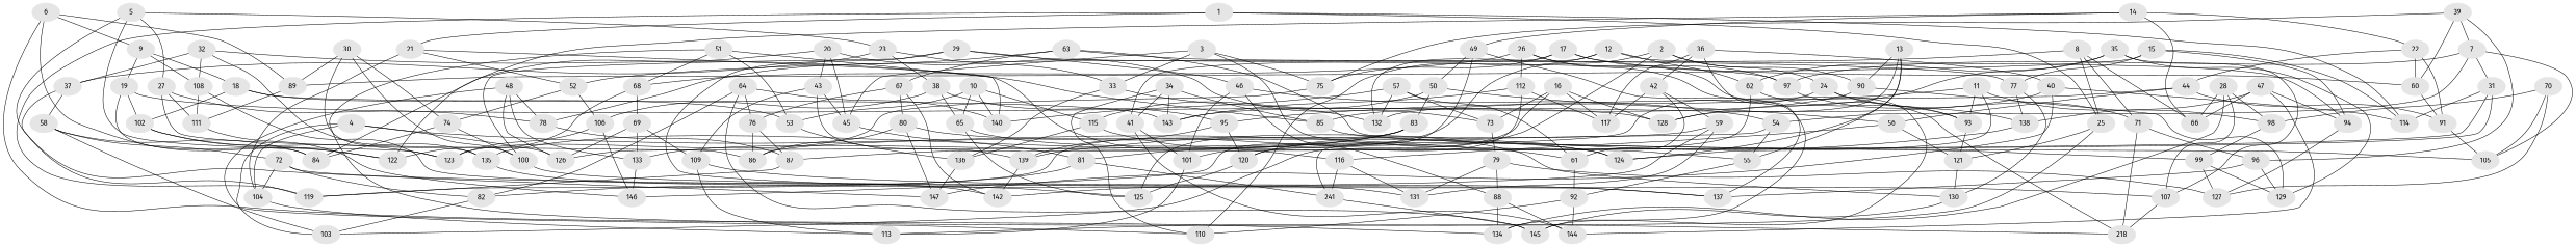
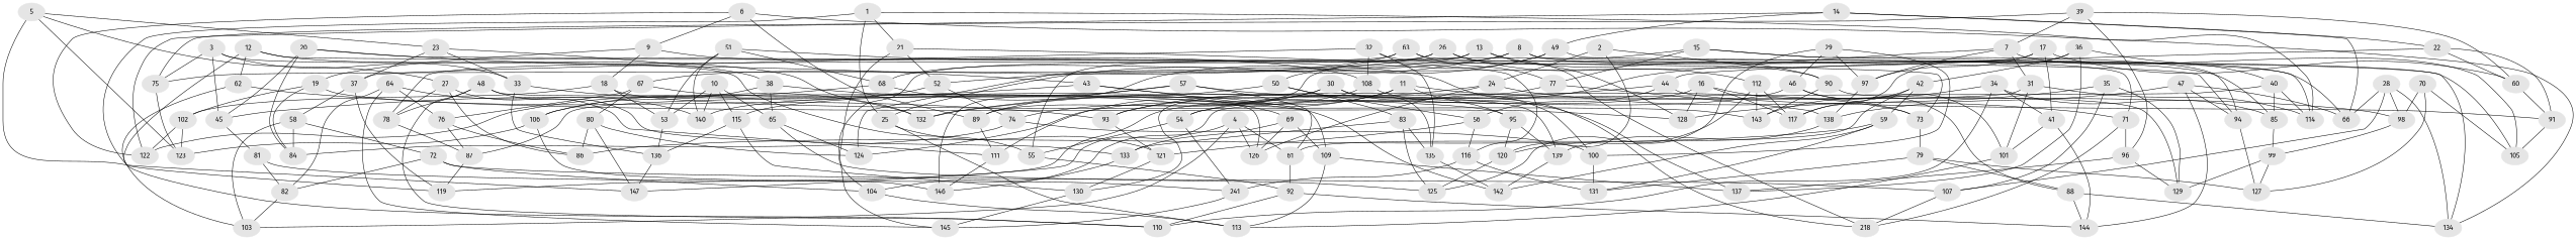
  graph {
    fontname="Fira Sans"
    node [color=gray90 fontname="Fira Sans" style=filled]
    edge [fontname="Fira Sans"]
    1
    21
    25
    114
    119
    104
    52
    116
    113
    121
    2
    24
    81
    90
    120
    126
    71
    93
    n19 [label=241]
    82
    143
    129
    125
    3
    33
    45
    55
    75
    132
    136
    92
    123
    4
    61
    103
    5
    23
    27
    147
    37
    38
    78
    86
    111
    6
    9
    89
    122
    134
    18
    19
    108
    7
    31
    54
    97
    105
    87
    101
    138
    8
    66
    74
    106
    n65 [label=218]
    96
    53
    102
    128
    84
    137
    10
    65
    115
    140
    124
    130
    11
    95
    98
    139
    99
    12
    62
    94
    110
    127
    13
    14
    22
    49
    60
    44
    91
    50
    146
    15
    77
    16
    73
    117
    79
    17
    41
    144
    20
    43
    109
    131
    56
    58
    26
    68
    112
    145
    69
    28
    107
    29
    46
    100
    88
    30
    135
    142
    32
    85
    34
    35
    36
    40
    42
    59
    72
    39
    70
    47
    48
    133
    83
    51
    57
    63
    67
    76
    80
    64
    1 -- 21
    1 -- 25
    1 -- 114
    1 -- 119
    21 -- 104
    21 -- 52
    21 -- 116
    25 -- 113
    25 -- 121
    104 -- 113
    52 -- 74
    52 -- 106
    116 -- n19
    116 -- 131
    121 -- 130
    2 -- 24
-   2 -- 81
    2 -- 90
    2 -- 120
    24 -- 126
    24 -- 71
    24 -- 93
    81 -- n19
    81 -- 82
    90 -- 143
    90 -- 129
    120 -- 125
    71 -- n65
    71 -- 96
    93 -- 121
    n19 -- 145
    82 -- 103
    3 -- 33
    3 -- 45
    3 -- 55
    3 -- 75
    33 -- 132
    33 -- 136
    45 -- 81
    55 -- 92
    75 -- 123
    136 -- 147
    92 -- 110
    92 -- 144
    4 -- 104
    4 -- 126
    4 -- 61
    4 -- 103
    61 -- 92
    5 -- 123
    5 -- 23
    5 -- 27
    5 -- 147
    23 -- 33
    23 -- 37
    23 -- 38
    27 -- 78
    27 -- 86
    27 -- 111
    37 -- 119
    37 -- 58
    38 -- 106
    38 -- 65
    38 -- 95
    78 -- 87
    111 -- 146
    6 -- 9
    6 -- 89
    6 -- 122
    6 -- 134
    9 -- 18
    9 -- 19
    9 -- 108
    89 -- 111
    18 -- 143
    18 -- 53
    18 -- 102
    19 -- 102
    19 -- 128
    19 -- 84
    108 -- 111
    108 -- 137
    7 -- 31
    7 -- 54
    7 -- 97
    7 -- 105
    31 -- 114
    31 -- 87
    31 -- 101
    54 -- n19
    54 -- 55
    97 -- 138
    87 -- 119
    101 -- 113
    138 -- 139
    8 -- 25
    8 -- 52
    8 -- 71
    8 -- 66
    74 -- 84
    74 -- 100
    106 -- 123
    106 -- 146
    96 -- 129
    96 -- 137
    53 -- 136
    102 -- 123
    102 -- 122
    10 -- 53
    10 -- 65
    10 -- 115
    10 -- 140
    65 -- 125
    65 -- 124
    115 -- 136
    115 -- 130
    130 -- 145
    11 -- 93
    11 -- 124
    11 -- 95
    11 -- 98
    95 -- 120
    95 -- 139
    98 -- 99
    139 -- 142
    99 -- 129
    99 -- 127
    12 -- 132
    12 -- 62
    12 -- 94
    12 -- 110
    62 -- 93
    62 -- 103
    94 -- 127
    13 -- 90
    13 -- 55
    13 -- 128
    13 -- 124
    14 -- 122
    14 -- 66
    14 -- 22
    14 -- 49
    22 -- 60
    22 -- 44
    22 -- 91
    49 -- 134
    49 -- 50
    49 -- 146
    60 -- 91
    44 -- 132
    44 -- 91
    44 -- 56
    91 -- 105
    50 -- 115
    50 -- 56
    50 -- 83
    15 -- 114
    15 -- 89
    15 -- 94
    15 -- 77
    77 -- 138
    77 -- 130
    16 -- 119
    16 -- 128
    16 -- 73
    16 -- 117
    73 -- 79
    79 -- 127
    79 -- 131
    79 -- 88
    17 -- 75
    17 -- 97
    17 -- 60
    17 -- 41
    41 -- 101
    41 -- 144
    20 -- 45
    20 -- 84
    20 -- 73
    20 -- 43
    43 -- 45
    43 -- 139
    43 -- 109
    109 -- 113
    109 -- 137
    56 -- 116
    56 -- 121
    58 -- 103
    58 -- 84
    58 -- 72
    26 -- n65
    26 -- 68
    26 -- 112
    26 -- 145
    68 -- 122
    68 -- 69
    112 -- 120
    112 -- 143
    112 -- 117
    69 -- 126
    69 -- 109
    69 -- 133
    28 -- 134
    28 -- 66
    28 -- 98
    28 -- 107
    107 -- n65
    29 -- 125
    29 -- 97
    29 -- 46
    29 -- 100
    46 -- 54
    46 -- 101
    46 -- 88
    100 -- 131
    88 -- 134
    88 -- 144
    30 -- 89
    30 -- 74
    30 -- 100
    30 -- 135
    135 -- 142
    32 -- 37
    32 -- 108
    32 -- 135
    32 -- 85
    85 -- 99
    34 -- 143
    34 -- 110
    34 -- 41
    34 -- 85
    35 -- 129
    35 -- 128
-   35 -- 62
    35 -- 107
    36 -- 137
    36 -- 117
    36 -- 40
    36 -- 42
    40 -- 114
    40 -- 147
    40 -- 85
    42 -- 61
    42 -- 117
    42 -- 59
    59 -- 86
    59 -- 131
    59 -- 142
    72 -- 104
    72 -- 82
    72 -- 107
    39 -- 75
    39 -- 7
    39 -- 96
    39 -- 60
    70 -- 105
    70 -- 98
    70 -- 127
    47 -- 138
    47 -- 66
    47 -- 94
    47 -- 144
    48 -- 126
    48 -- 78
    48 -- 110
    48 -- 133
    133 -- 146
    83 -- 125
    83 -- 135
    83 -- 133
    51 -- n65
    51 -- 53
    51 -- 140
    51 -- 68
    57 -- 132
    57 -- 61
    57 -- 140
    57 -- 73
    63 -- 78
    63 -- 105
    63 -- 77
    63 -- 67
    67 -- 142
    67 -- 76
    67 -- 80
    76 -- 86
    76 -- 87
    80 -- 147
    80 -- 86
    80 -- 124
    64 -- 82
    64 -- 140
    64 -- 145
    64 -- 76
  }
